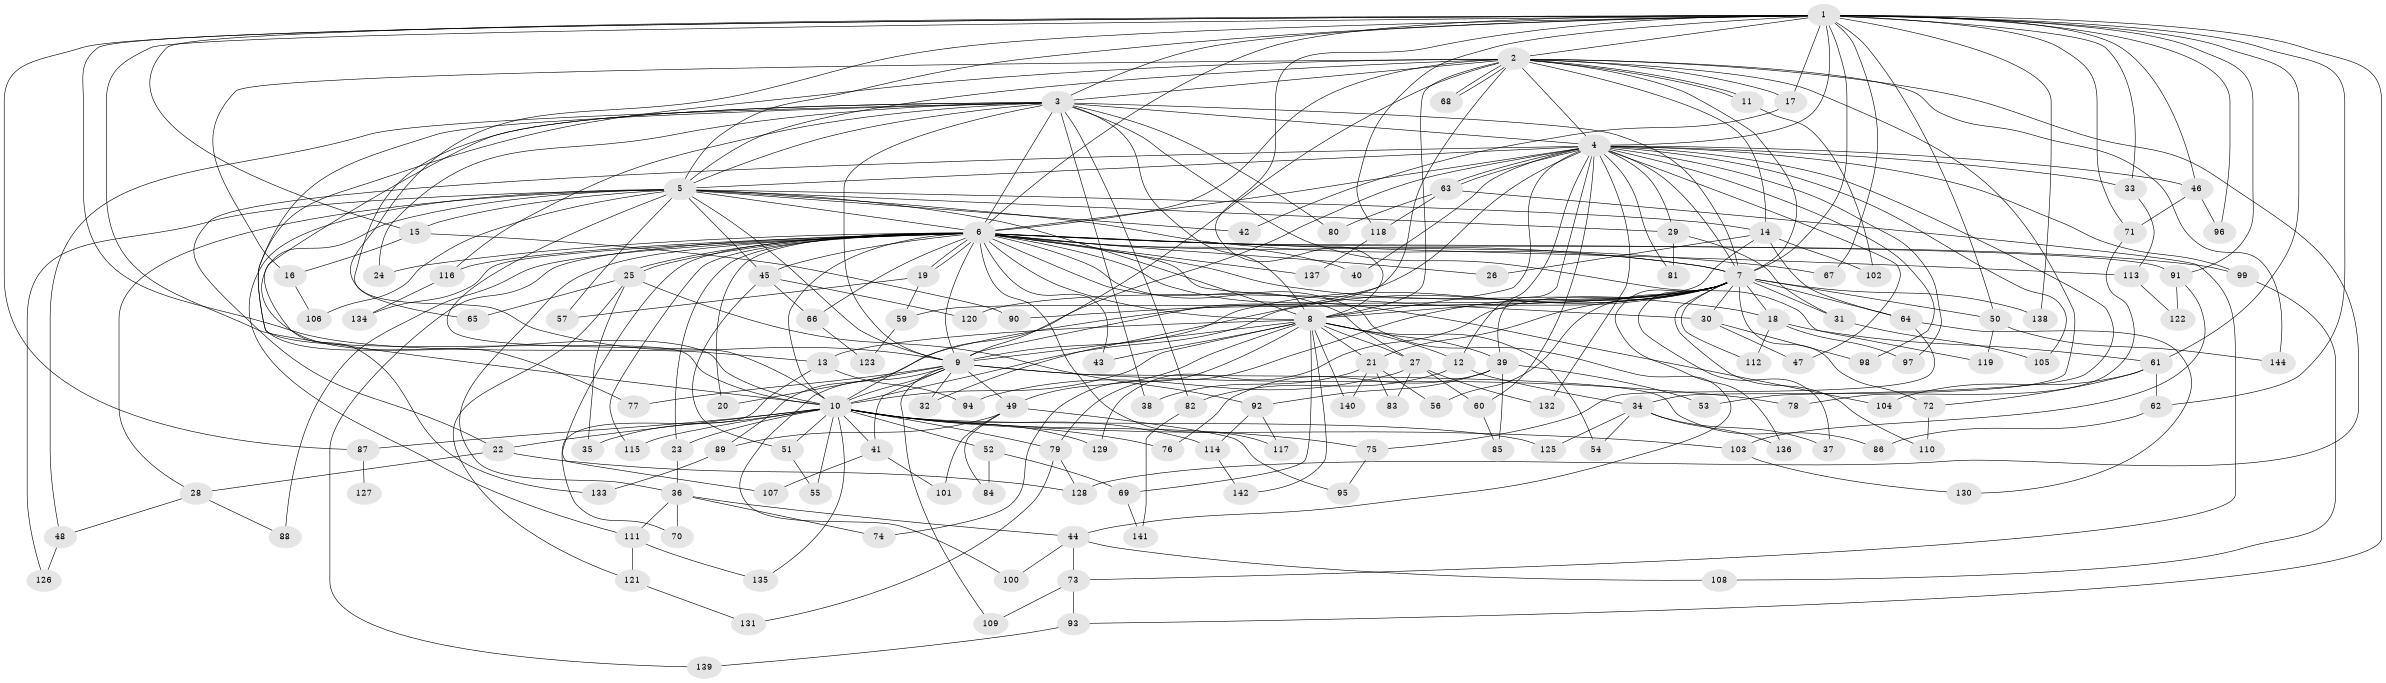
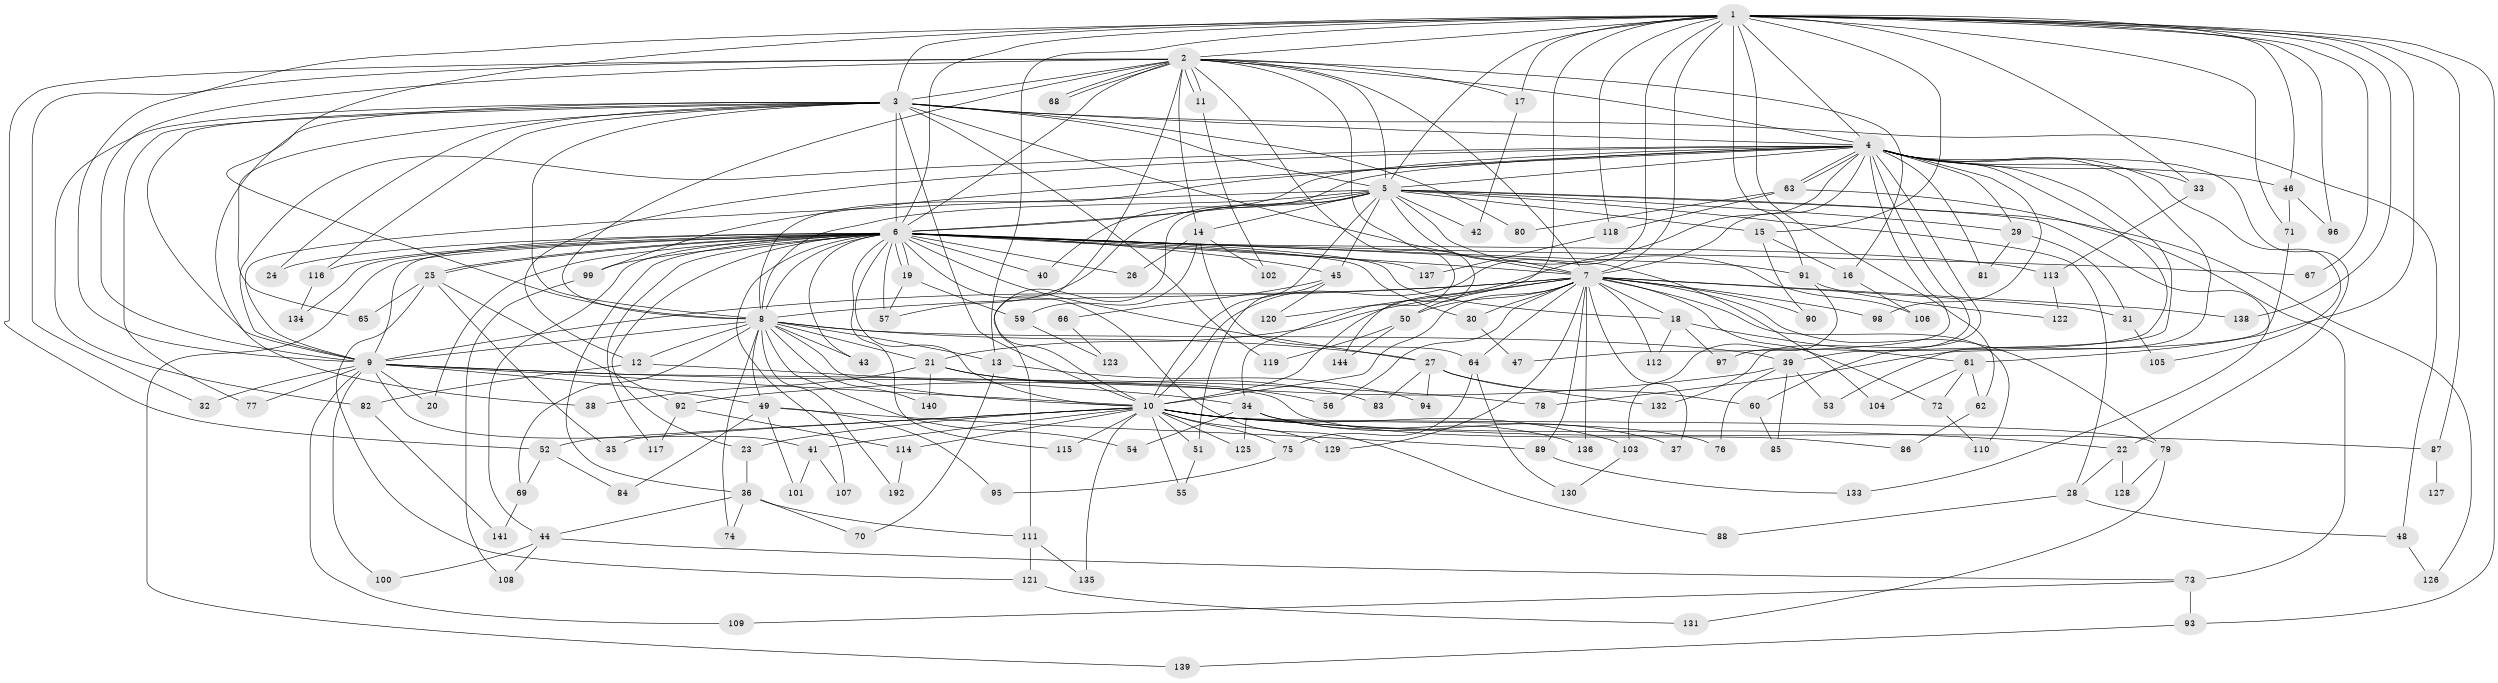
  graph {
    node [color=gray90 style=filled]
    1
    2
    3
    4
    5
    6
    7
    8
    9
    10
    13
    15
    17
    33
    46
    50
    61
    62
    67
    71
    87
    91
    93
    96
    118
    138
    11
    14
    16
    32
    34
    52
    68
    n34 [label=144]
    24
    38
    48
    65
    77
    80
    82
    116
    119
    12
    22
    29
    39
    40
    47
    53
    60
    63
    81
    97
    98
    99
    105
    132
    28
    42
    45
    57
    106
    111
    126
    133
    18
    19
    20
    23
    25
    26
    27
    30
    36
    43
    44
    66
    88
    104
    107
    113
    115
    117
    134
    137
    139
    21
    31
    37
    56
    64
    72
    79
    89
    90
    110
    112
    120
    129
    136
    49
    54
    69
    74
    140
-   142
+   142 [label=192]
    41
    78
    86
    100
    109
    35
    51
    55
    75
    76
    103
    114
    125
    135
    70
    94
    127
    122
    102
    59
    84
    141
    128
    92
    85
    73
    108
    121
    83
    123
    130
    131
    101
    95
    1 -- 2
    1 -- 3
    1 -- 4
    1 -- 5
    1 -- 6
    1 -- 7
    1 -- 8
    1 -- 9
    1 -- 10
    1 -- 13
    1 -- 15
    1 -- 17
    1 -- 33
    1 -- 46
    1 -- 50
    1 -- 61
    1 -- 62
    1 -- 67
    1 -- 71
    1 -- 87
    1 -- 91
    1 -- 93
    1 -- 96
    1 -- 118
    1 -- 138
    2 -- 3
    2 -- 4
    2 -- 5
    2 -- 6
    2 -- 7
    2 -- 8
    2 -- 9
    2 -- 10
    2 -- 17
    2 -- 11
    2 -- 11
    2 -- 14
    2 -- 16
    2 -- 32
    2 -- 34
-   2 -- 128
+   2 -- 52
    2 -- 68
    2 -- 68
    2 -- n34
    3 -- 4
    3 -- 5
    3 -- 6
    3 -- 7
    3 -- 8
    3 -- 9
    3 -- 10
    3 -- 24
    3 -- 38
    3 -- 48
    3 -- 65
    3 -- 77
    3 -- 80
    3 -- 82
    3 -- 116
    3 -- 119
    4 -- 5
    4 -- 6
    4 -- 7
    4 -- 8
    4 -- 9
    4 -- 10
    4 -- 33
    4 -- 46
    4 -- 12
    4 -- 22
    4 -- 29
    4 -- 39
    4 -- 40
    4 -- 47
    4 -- 53
    4 -- 60
    4 -- 63
    4 -- 63
    4 -- 81
    4 -- 97
    4 -- 98
    4 -- 99
    4 -- 105
    4 -- 132
    5 -- 6
    5 -- 7
    5 -- 8
    5 -- 9
    5 -- 10
    5 -- 15
    5 -- 14
    5 -- 29
    5 -- 28
    5 -- 42
    5 -- 45
    5 -- 57
    5 -- 106
    5 -- 111
    5 -- 126
    5 -- 133
    6 -- 7
    6 -- 8
    6 -- 9
    6 -- 10
    6 -- 67
    6 -- 91
    6 -- 24
    6 -- 116
    6 -- 40
    6 -- 99
    6 -- 45
    6 -- 18
    6 -- 19
    6 -- 19
    6 -- 20
    6 -- 23
    6 -- 25
    6 -- 25
    6 -- 26
    6 -- 27
    6 -- 30
    6 -- 36
    6 -- 43
    6 -- 44
-   6 -- 66
+   6 -- 57
    6 -- 88
    6 -- 104
    6 -- 107
    6 -- 113
    6 -- 115
    6 -- 117
    6 -- 134
    6 -- 137
    6 -- 139
    7 -- 8
    7 -- 9
    7 -- 10
    7 -- 50
    7 -- 138
-   30 -- 98
+   7 -- 98
    7 -- 18
    7 -- 30
    7 -- 21
    7 -- 31
    7 -- 37
    7 -- 56
    7 -- 64
    7 -- 72
    7 -- 79
    7 -- 89
    7 -- 90
    7 -- 110
    7 -- 112
    7 -- 120
    7 -- 129
    7 -- 136
    8 -- 9
    8 -- 10
    8 -- 13
    8 -- 12
    8 -- 39
    8 -- 27
    8 -- 43
    8 -- 21
    8 -- 49
    8 -- 54
    8 -- 69
    8 -- 74
    8 -- 140
    8 -- 142
    9 -- 10
    9 -- 32
    9 -- 77
    9 -- 20
    9 -- 49
    9 -- 41
    9 -- 78
    9 -- 86
    9 -- 100
    9 -- 109
    10 -- 87
    10 -- 52
    10 -- 22
    10 -- 23
    10 -- 115
    10 -- 79
    10 -- 129
    10 -- 41
    10 -- 35
    10 -- 51
    10 -- 55
    10 -- 75
    10 -- 76
    10 -- 103
    10 -- 114
    10 -- 125
    10 -- 135
    13 -- 70
    13 -- 94
    15 -- 16
    15 -- 90
    17 -- 42
    33 -- 113
    46 -- 71
    46 -- 96
    50 -- n34
    50 -- 119
    61 -- 62
    61 -- 104
    61 -- 72
    62 -- 86
    71 -- 78
    87 -- 127
    91 -- 103
    91 -- 122
    93 -- 139
    118 -- 137
    11 -- 102
    14 -- 26
    14 -- 64
    14 -- 102
    14 -- 59
    16 -- 106
    34 -- 37
    34 -- 136
    34 -- 54
    34 -- 125
    52 -- 69
    52 -- 84
    48 -- 126
    82 -- 141
    116 -- 134
    12 -- 34
    12 -- 82
    22 -- 28
    22 -- 128
    29 -- 81
    29 -- 31
    39 -- 53
    39 -- 76
    39 -- 92
    39 -- 85
    60 -- 85
    63 -- 118
    63 -- 80
    63 -- 73
    99 -- 108
    28 -- 48
    28 -- 88
    45 -- 66
    45 -- 120
    45 -- 51
    111 -- 135
    111 -- 121
    18 -- 61
    18 -- 97
    18 -- 112
    19 -- 57
    19 -- 59
    23 -- 36
    25 -- 65
    25 -- 35
    25 -- 92
    25 -- 121
    27 -- 60
    27 -- 132
    27 -- 94
    27 -- 83
    30 -- 47
    36 -- 111
    36 -- 44
    36 -- 74
    36 -- 70
    44 -- 100
    44 -- 73
    44 -- 108
    66 -- 123
    113 -- 122
    21 -- 38
    21 -- 56
    21 -- 140
    21 -- 83
    31 -- 105
    64 -- 75
    64 -- 130
    72 -- 110
    79 -- 128
    79 -- 131
    89 -- 133
    49 -- 89
    49 -- 84
    49 -- 101
    49 -- 95
    69 -- 141
    41 -- 107
    41 -- 101
    51 -- 55
    75 -- 95
    103 -- 130
    114 -- 142
    59 -- 123
    92 -- 117
    92 -- 114
    73 -- 93
    73 -- 109
    121 -- 131
  }
